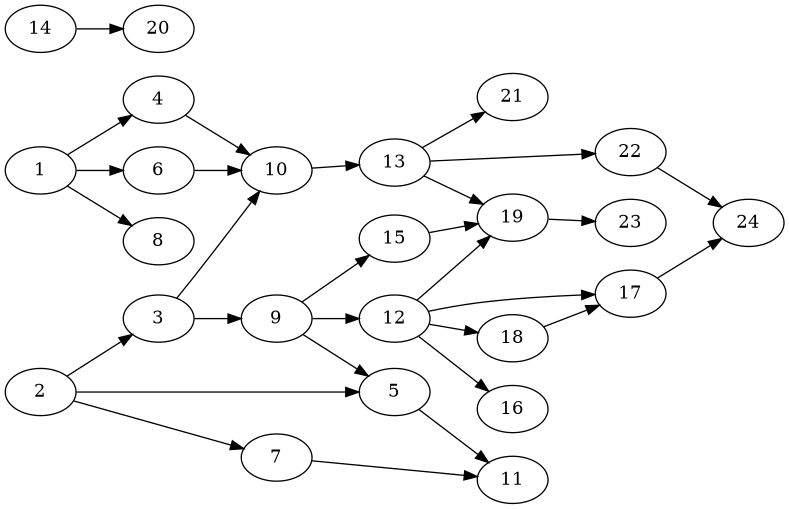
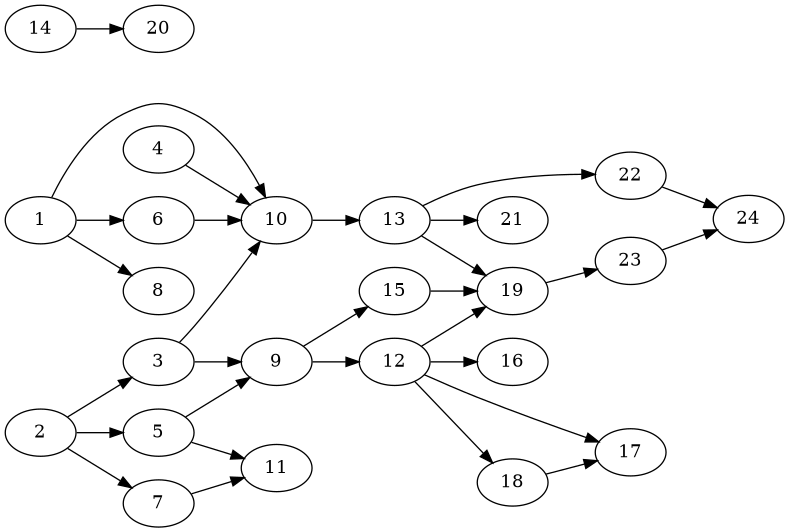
  digraph {
    rankdir=LR
    node [alpha=0.02]
    1 [alpha=0.18 expect_size=54842582399034136]
    4 [alpha=0.10 expect_size=6911636591263652]
    6 [alpha=0.18 expect_size=49626644439763240]
    8 [alpha=0.13 expect_size=956364671737778176]
    10 [alpha=0.03 expect_size=108261976357113264]
    13 [alpha=0.17 expect_size=1257646205132399616]
    2 [alpha=0.03 expect_size=12339105840854672]
    3 [expect_size=1406033497784213045248]
    5 [alpha=0.14 expect_size=2546945386604023]
    7 [expect_size=11927339309413344]
    9 [alpha=0.16 expect_size=10139408624520920]
    11 [expect_size=972947144495398144]
    12 [alpha=0.04 expect_size=18226379450759512064]
    15 [alpha=0.15 expect_size=30091598663407108096]
    16 [alpha=0.05 expect_size=1658144683555096100864]
    17 [alpha=0.19 expect_size=1301149178800847616]
    18 [alpha=0.18 expect_size=66512396600009584]
    19 [alpha=0.06 expect_size=88787037744296624128]
    22 [alpha=0.10 expect_size=9836861651511200]
    21 [alpha=0.01 expect_size=84015984908109952]
    14 [alpha=0.14 expect_size=1859090548255377850368]
    20 [expect_size=190775060367088287744]
    24 [alpha=0.00 expect_size=13111560187512384]
    23 [alpha=0.17 expect_size=2115174856472613879808]
-   1 -> 4
+   1 -> 10
    1 -> 6
    1 -> 8
    4 -> 10
    6 -> 10
    10 -> 13
    13 -> 19
    13 -> 22
    13 -> 21
    2 -> 3
    2 -> 5
    2 -> 7
    3 -> 10
    3 -> 9
-   9 -> 5
+   5 -> 9
    5 -> 11
    7 -> 11
    9 -> 12
    9 -> 15
    12 -> 16
    12 -> 17
    12 -> 18
    12 -> 19
    15 -> 19
-   17 -> 24
+   23 -> 24
    18 -> 17
    19 -> 23
    22 -> 24
    14 -> 20
  }
